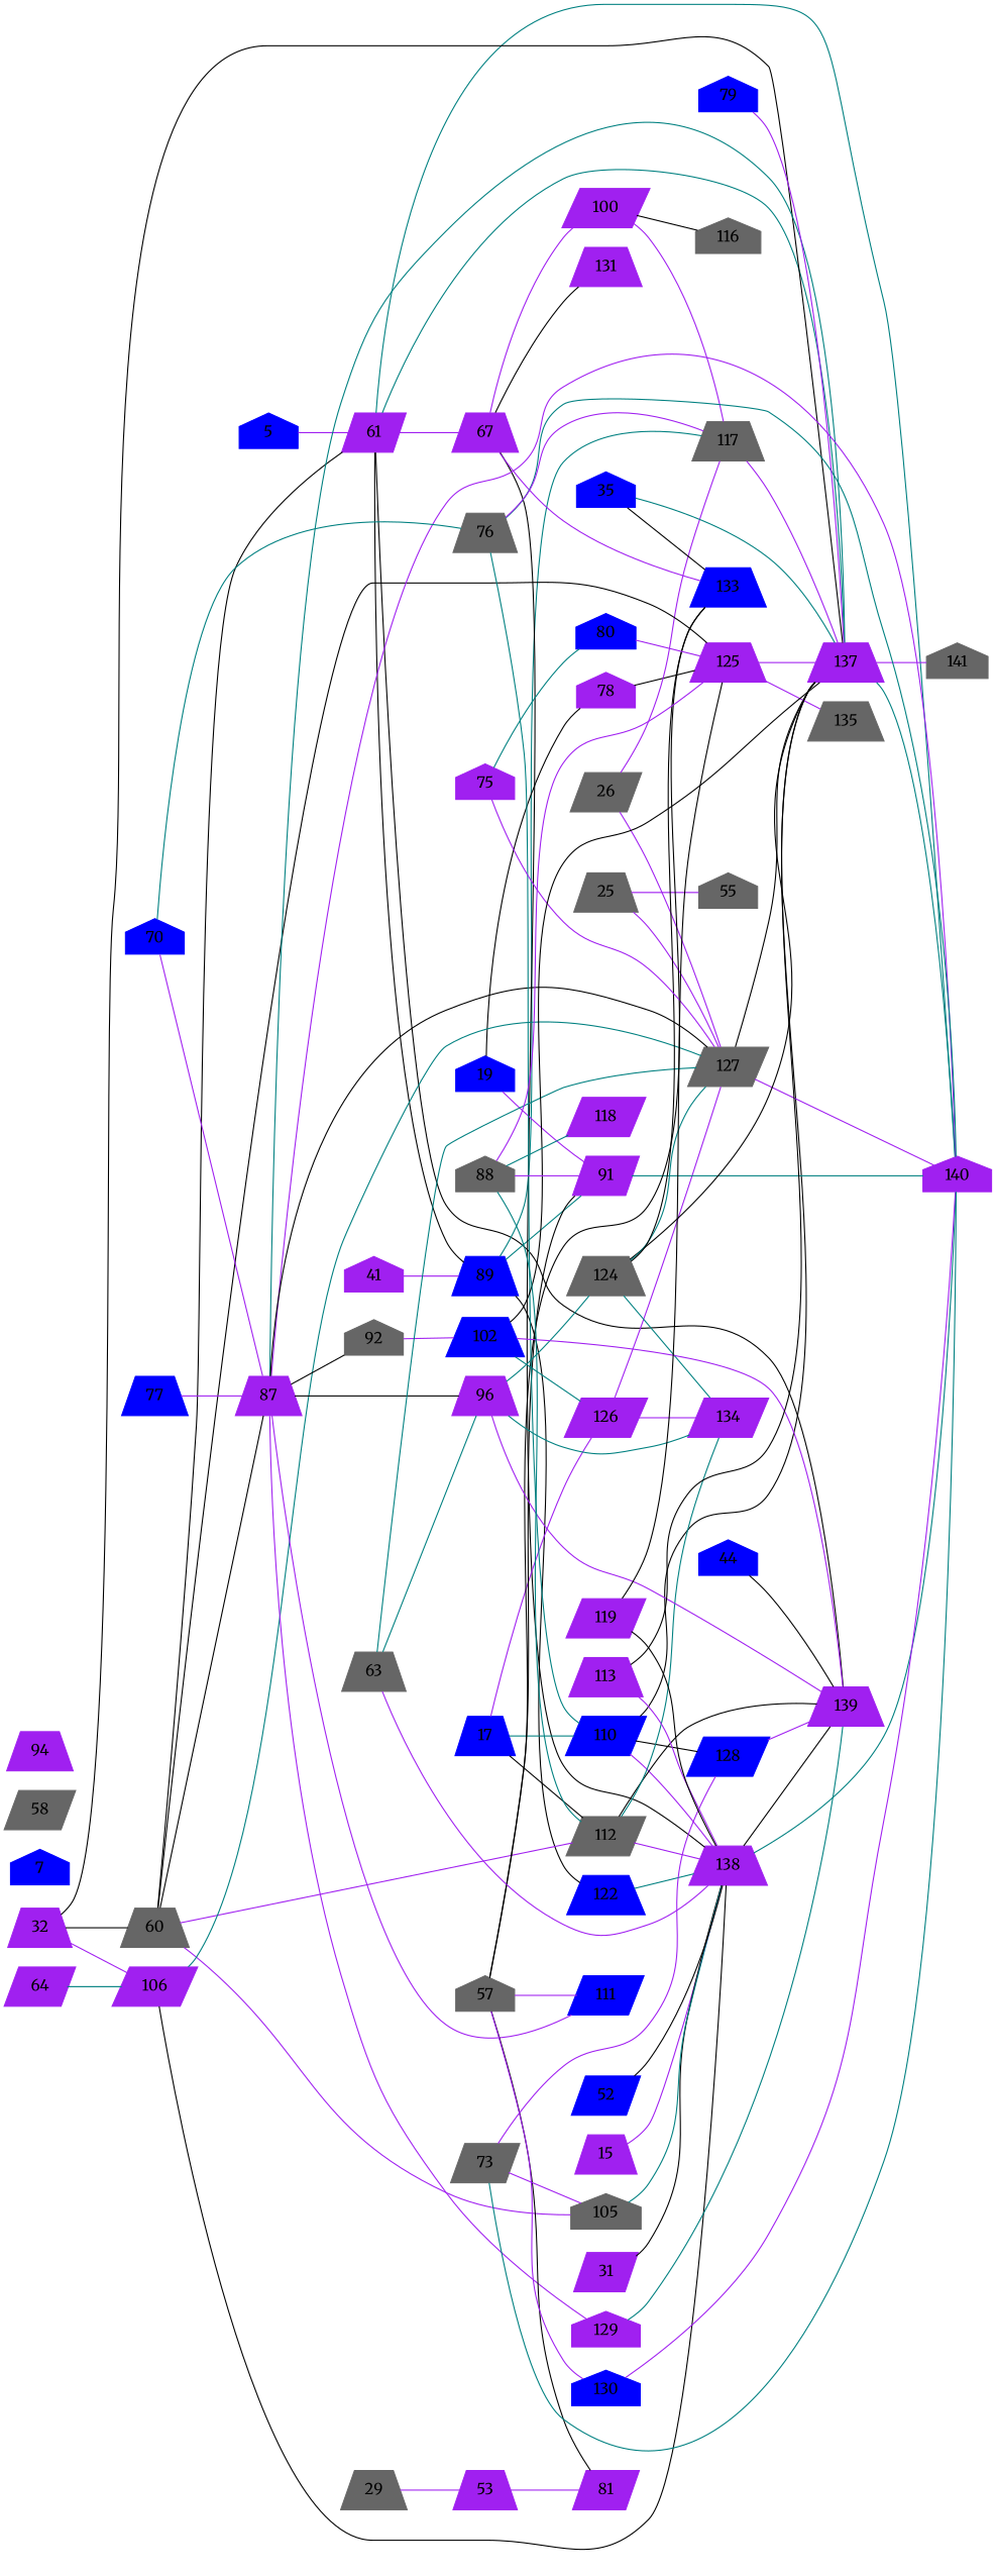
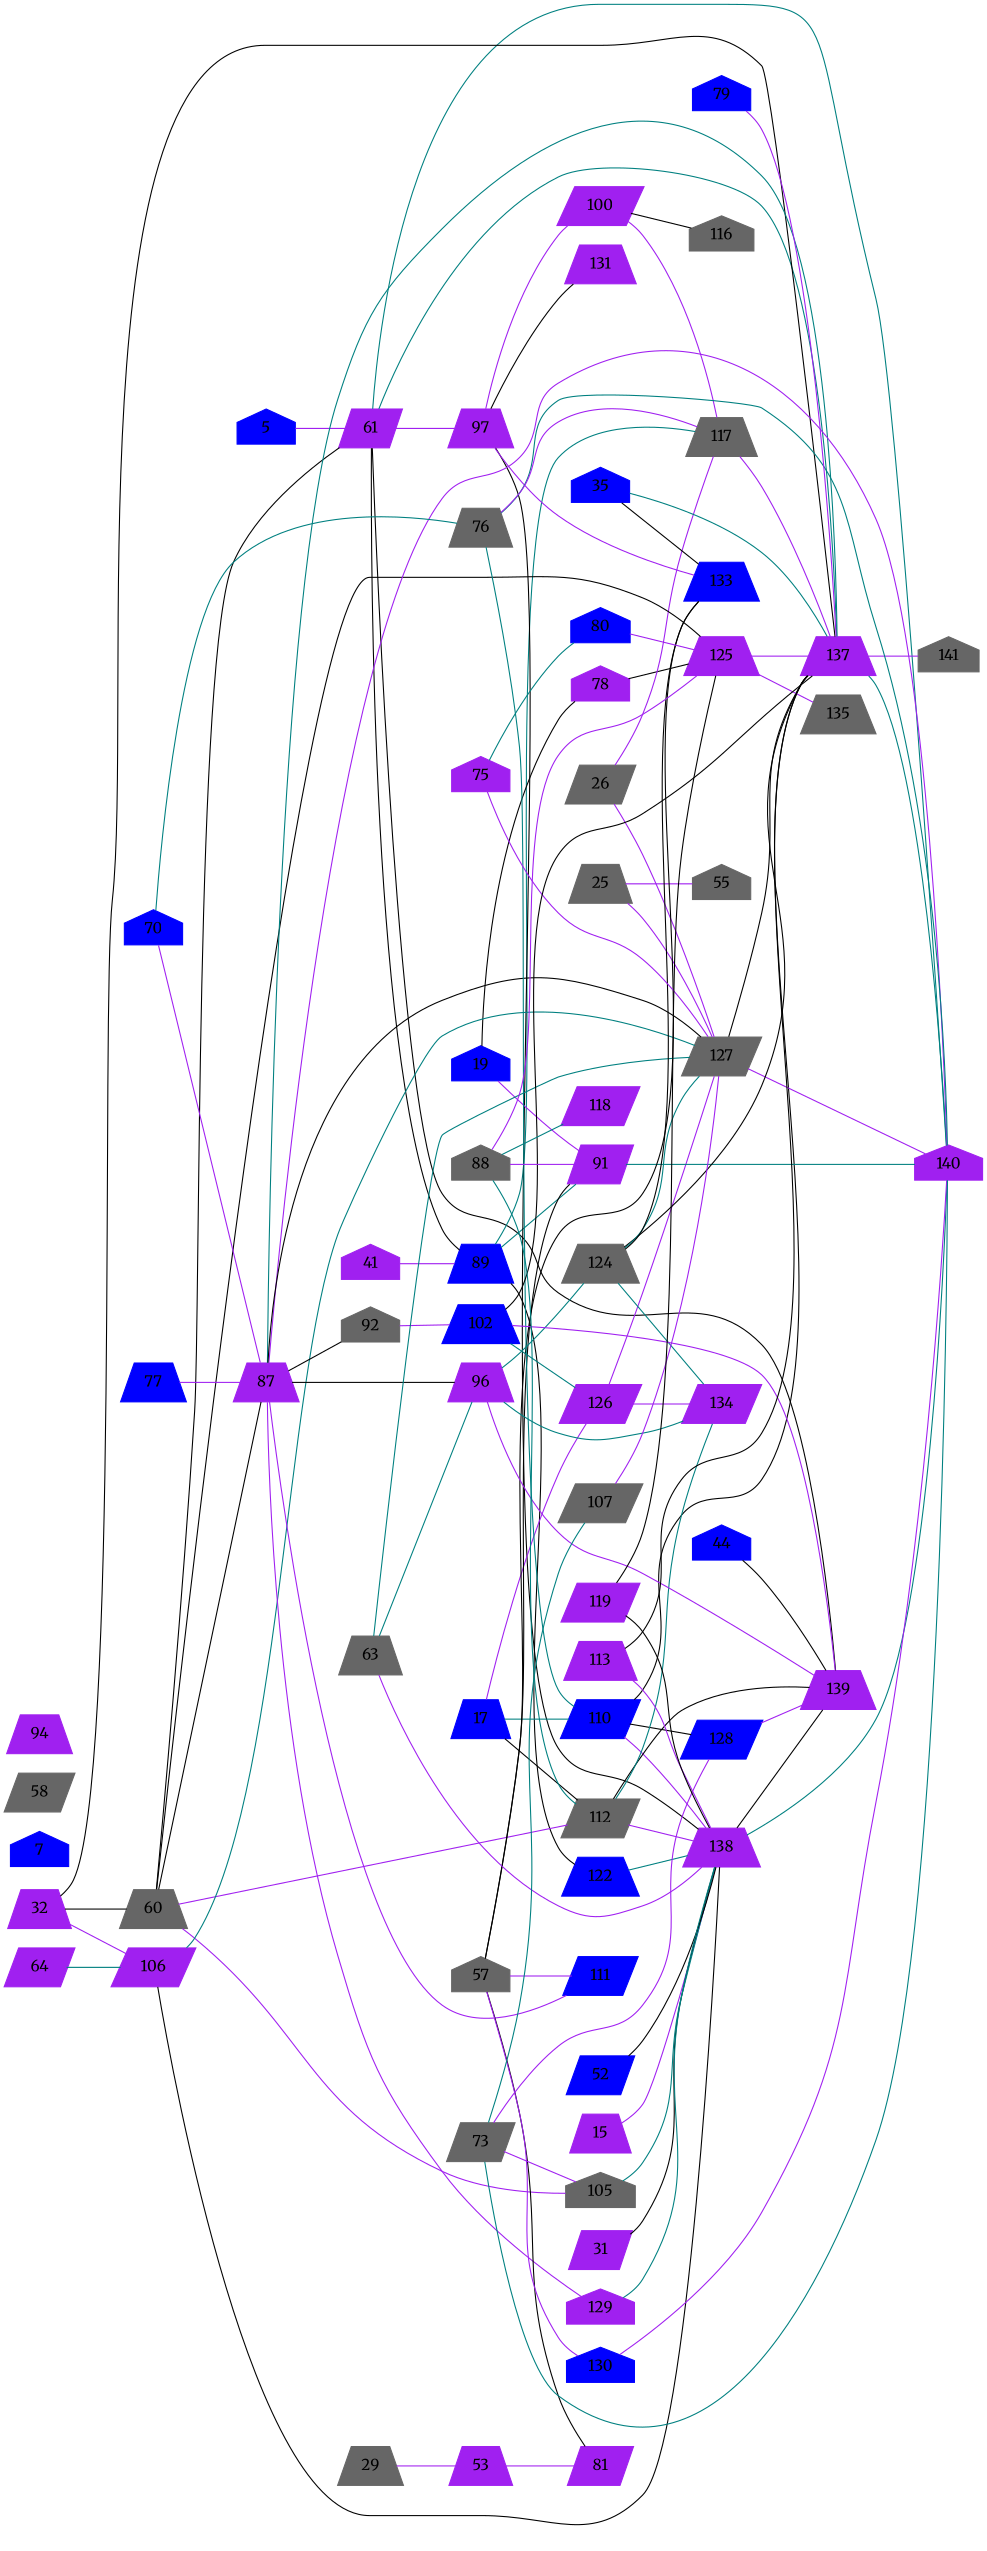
  graph {
    fontname=Merriweather
    rankdir=LR
    node [color=purple fontname=Merriweather shape=trapezium style=filled]
    edge [color=purple fontname=Merriweather]
    61 [shape=parallelogram super="+21"]
    137 [super="+93+98+108"]
    89 [color=blue super="+42"]
    139 [super="+109"]
    140 [shape=house super="+104+136+84+114"]
-   97 [label=67]
+   97
    5 [color=blue shape=house]
    7 [color=blue shape=house]
    138 [super="+132+103"]
    15
    110 [color=blue shape=parallelogram super="+39"]
    128 [color=blue shape=parallelogram super="+68"]
    17 [color=blue]
    112 [color=gray40 shape=parallelogram super="+12+56"]
    126 [shape=parallelogram super="+69"]
    134 [shape=parallelogram super="+123"]
    127 [color=gray40 shape=parallelogram super="+115+99"]
    19 [color=blue shape=house]
    78 [shape=house]
    91 [shape=parallelogram super="+6+47"]
    125 [super="+3+85+101"]
    25 [color=gray40]
    55 [color=gray40 shape=house]
    117 [color=gray40 super="+28"]
    26 [color=gray40 shape=parallelogram]
    29 [color=gray40]
    53
    81 [shape=parallelogram]
    31 [shape=parallelogram]
    32 [super="+23"]
    60 [color=gray40 super="+4+48"]
    106 [shape=parallelogram super="+82"]
    87 [super="+38+66+74"]
    105 [color=gray40 shape=house super="+86"]
    141 [color=gray40 shape=house]
    133 [color=blue super="+65+10"]
    35 [color=blue shape=house]
    122 [color=blue super="+37"]
    41 [shape=house]
    44 [color=blue shape=house]
    52 [color=blue shape=parallelogram]
    57 [color=gray40 shape=house super="+22"]
    111 [color=blue shape=parallelogram]
    130 [color=blue shape=house]
    58 [color=gray40 shape=parallelogram]
    96 [super="+72"]
    92 [color=gray40 shape=house]
    129 [shape=house]
    135 [color=gray40]
    100 [shape=parallelogram]
    131
    63 [color=gray40 super="+14"]
    124 [color=gray40 super="+59"]
    64 [shape=parallelogram]
    70 [color=blue shape=house]
    76 [color=gray40]
    73 [color=gray40 shape=parallelogram]
+   107 [color=gray40 shape=parallelogram]
    80 [color=blue shape=house super="+33+54"]
    75 [shape=house]
    77 [color=blue]
    79 [color=blue shape=house]
    102 [color=blue super="+36"]
    88 [color=gray40 shape=house super="+16"]
    118 [shape=parallelogram]
    94
    116 [color=gray40 shape=house]
    113
    119 [shape=parallelogram]
    61 -- 137 [color=teal]
    61 -- 89 [color=black]
    61 -- 139 [color=black]
    61 -- 140 [color=teal]
    61 -- 97 [weight=2]
    137 -- 140 [color=teal]
    137 -- 141
    89 -- 91 [color=teal weight=2]
    89 -- 117 [color=teal weight=2]
    89 -- 122 [color=black]
    97 -- 138 [color=black]
    97 -- 133
    97 -- 100
    97 -- 131 [color=black]
    5 -- 61
    138 -- 139 [color=black]
    138 -- 140 [color=teal weight=3]
    15 -- 138
    110 -- 137 [color=black]
    110 -- 138
    110 -- 128 [color=black]
    128 -- 139
    17 -- 110 [color=teal weight=2]
    17 -- 112 [color=black]
    17 -- 126 [weight=2]
    112 -- 139 [color=black weight=2]
    112 -- 138 [weight=2]
    112 -- 134 [color=teal]
    126 -- 134
    126 -- 127 [weight=2]
    127 -- 137 [color=black]
    127 -- 140
    19 -- 78 [color=black]
    19 -- 91
    78 -- 125 [color=black]
    91 -- 140 [color=teal weight=2]
    125 -- 137 [weight=3]
    125 -- 135
    25 -- 127
    25 -- 55
    117 -- 137 [weight=2]
    26 -- 127
    26 -- 117
    29 -- 53
    53 -- 81
    31 -- 138 [color=black]
    32 -- 137 [color=black weight=2]
    32 -- 60 [color=black]
    32 -- 106 [weight=2]
    60 -- 61 [color=black]
    60 -- 112 [weight=2]
    60 -- 125 [color=black]
    60 -- 87 [color=black]
    60 -- 105 [weight=2]
    106 -- 138 [color=black]
    106 -- 127 [color=teal]
    87 -- 137 [color=teal]
    87 -- 140
    87 -- 127 [color=black]
    87 -- 111
    87 -- 96 [color=black weight=3]
    87 -- 92 [color=black]
    87 -- 129
    105 -- 138 [color=teal]
    35 -- 137 [color=teal]
    35 -- 133 [color=black]
    122 -- 138 [color=teal]
    41 -- 89
    44 -- 139 [color=black]
    52 -- 138 [color=black]
    57 -- 91 [color=black]
    57 -- 81 [color=black]
    57 -- 133 [color=black]
    57 -- 111
    57 -- 130 [weight=2]
    130 -- 140
    96 -- 139
    96 -- 134 [color=teal]
    96 -- 124 [color=teal weight=2]
    92 -- 102
-   129 -- 139 [color=teal]
+   129 -- 138 [color=teal]
    100 -- 117 [weight=2]
    100 -- 116 [color=black]
    63 -- 138 [weight=3]
    63 -- 127 [color=teal weight=2]
    63 -- 96 [color=teal]
    124 -- 137 [color=black]
    124 -- 134 [color=teal]
    124 -- 127 [color=teal]
    124 -- 133 [color=black]
    64 -- 106 [color=teal]
    70 -- 87
    70 -- 76 [color=teal]
    76 -- 140 [color=teal]
    76 -- 110 [color=teal]
    76 -- 117
    73 -- 140 [color=teal]
    73 -- 128
    73 -- 105 [weight=2]
+   73 -- 107 [color=teal]
+   107 -- 127
    80 -- 125
    75 -- 127
    75 -- 80 [color=teal]
    77 -- 87
    79 -- 137
    102 -- 137 [color=black weight=2]
    102 -- 139
    102 -- 126 [color=teal]
    88 -- 112 [color=teal]
    88 -- 91 [weight=2]
    88 -- 125
    88 -- 118 [color=teal weight=2]
    113 -- 137 [color=black]
    113 -- 138
    119 -- 138 [color=black]
    119 -- 125 [color=black]
  }
